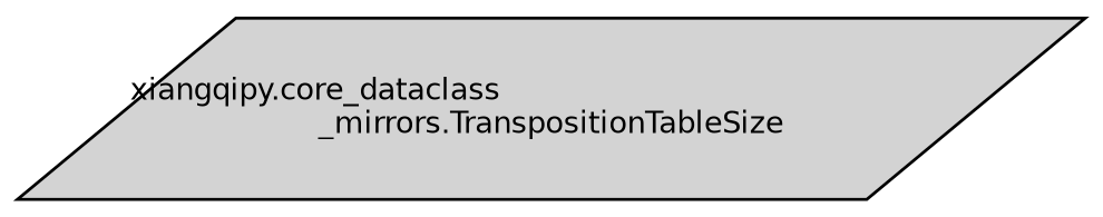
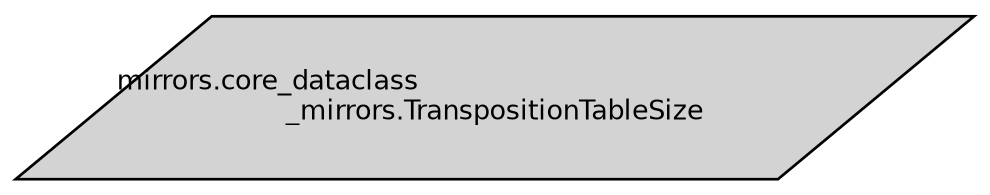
  digraph {
    rankdir=LR
-   n1 [color=black fillcolor=lightgrey fontname=Helvetica fontsize=10 height=0.2 label="xiangqipy.core_dataclass\l_mirrors.TranspositionTableSize" shape=parallelogram style=filled width=0.4]
+   n1 [color=black fillcolor=lightgrey fontname=Helvetica fontsize=10 height=0.2 label="mirrors.core_dataclass\l_mirrors.TranspositionTableSize" shape=parallelogram style=filled width=0.4]
  }
